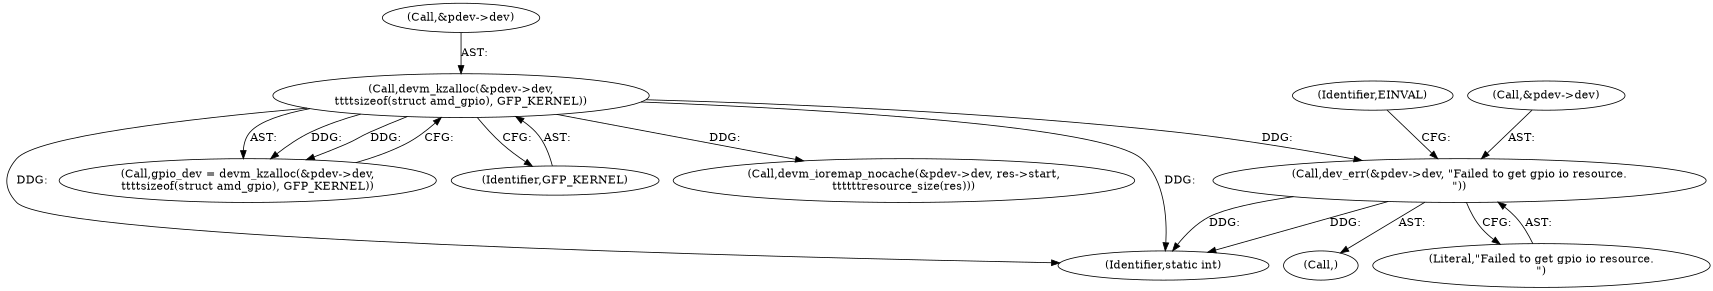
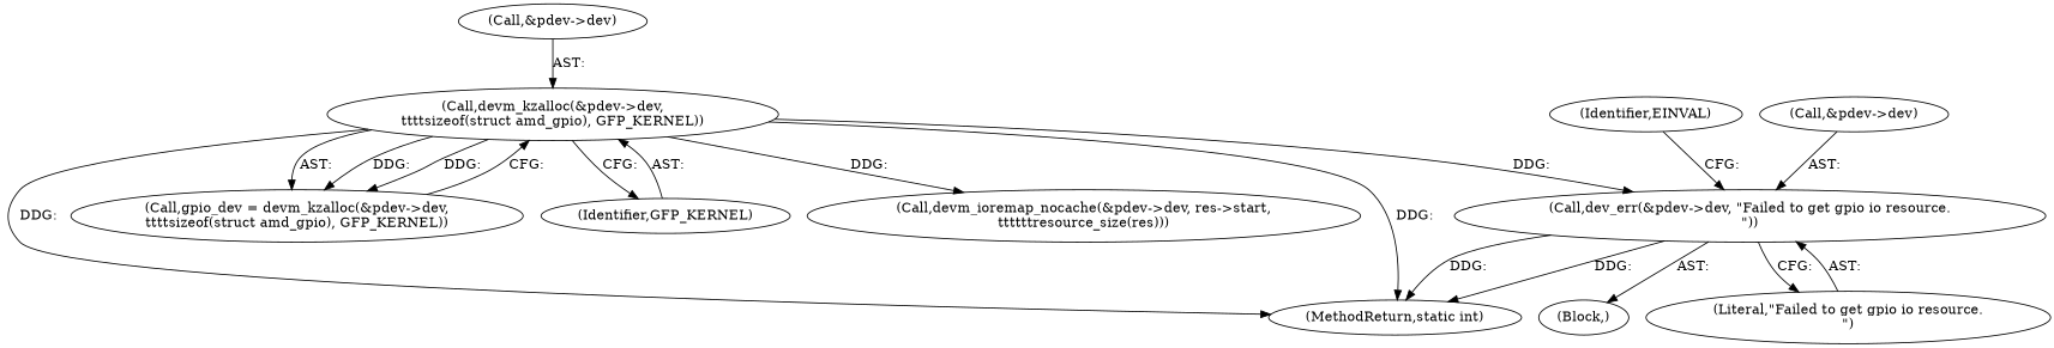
  digraph {
    n1 [label="(Call,dev_err(&pdev->dev, \"Failed to get gpio io resource.\n\"))"]
    n2 [label="(Literal,\"Failed to get gpio io resource.\n\")"]
-   n3 [label="(Identifier,static int)"]
-   n4 [label="(Call,)"]
+   n3 [label="(MethodReturn,static int)"]
+   n4 [label="(Block,)"]
    n5 [label="(Call,devm_kzalloc(&pdev->dev,\n\t\t\t\tsizeof(struct amd_gpio), GFP_KERNEL))"]
    n6 [label="(Call,gpio_dev = devm_kzalloc(&pdev->dev,\n\t\t\t\tsizeof(struct amd_gpio), GFP_KERNEL))"]
    n7 [label="(Identifier,GFP_KERNEL)"]
    n8 [label="(Call,devm_ioremap_nocache(&pdev->dev, res->start,\n\t\t\t\t\t\tresource_size(res)))"]
    n9 [label="(Identifier,EINVAL)"]
    n10 [label="(Call,&pdev->dev)"]
    n11 [label="(Call,&pdev->dev)"]
    n1 -> n2 [label="CFG: "]
    n1 -> n3 [label="DDG: "]
    n1 -> n3 [label="DDG: "]
    n1 -> n4 [label="AST: "]
    n2 -> n1 [label="AST: "]
    n5 -> n1 [label="DDG: "]
    n5 -> n3 [label="DDG: "]
    n5 -> n3 [label="DDG: "]
    n5 -> n6 [label="AST: "]
    n5 -> n6 [label="DDG: "]
    n5 -> n6 [label="DDG: "]
    n5 -> n7 [label="CFG: "]
    n5 -> n8 [label="DDG: "]
    n6 -> n5 [label="CFG: "]
    n7 -> n5 [label="AST: "]
    n9 -> n1 [label="CFG: "]
    n10 -> n5 [label="AST: "]
    n11 -> n1 [label="AST: "]
  }
